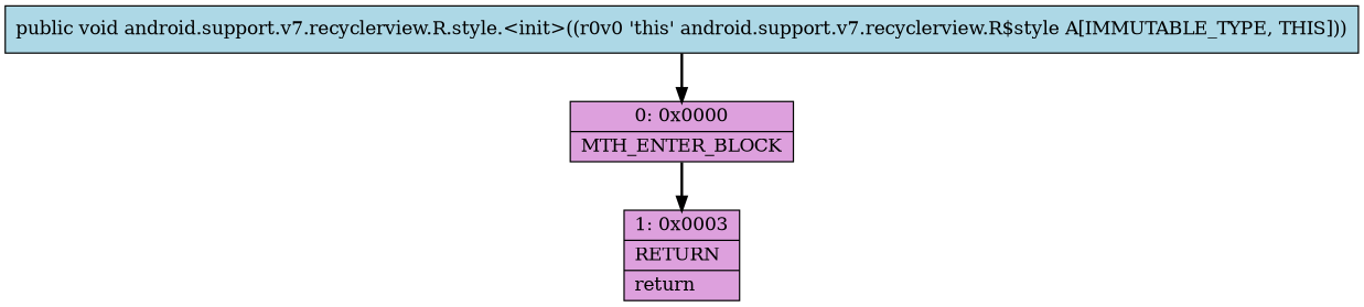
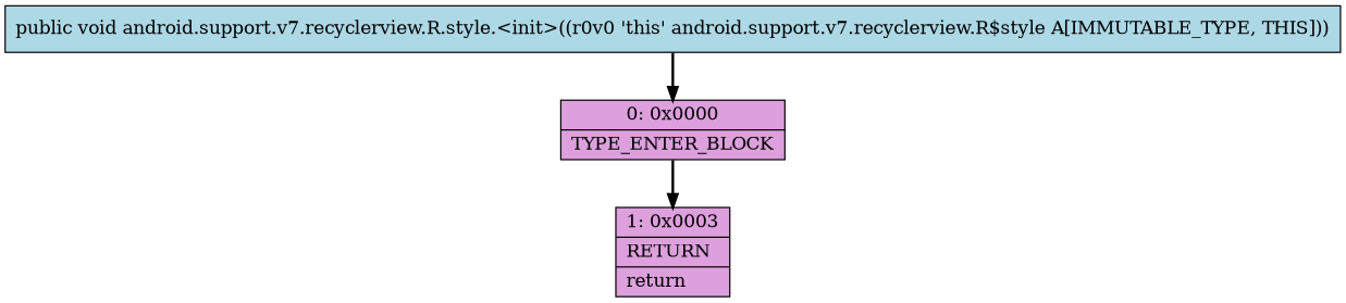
  digraph {
    node [shape=record style=filled fillcolor=plum]
    edge [style=bold]
-   n1 [label="{0\:\ 0x0000|MTH_ENTER_BLOCK\l}"]
+   n1 [label="{0\:\ 0x0000|TYPE_ENTER_BLOCK\l}"]
    n2 [label="{1\:\ 0x0003|RETURN\l|return\l}"]
    n3 [label="{public void android.support.v7.recyclerview.R.style.\<init\>((r0v0 'this' android.support.v7.recyclerview.R$style A[IMMUTABLE_TYPE, THIS])) }" fillcolor=lightblue]
    n1 -> n2
    n3 -> n1
  }
